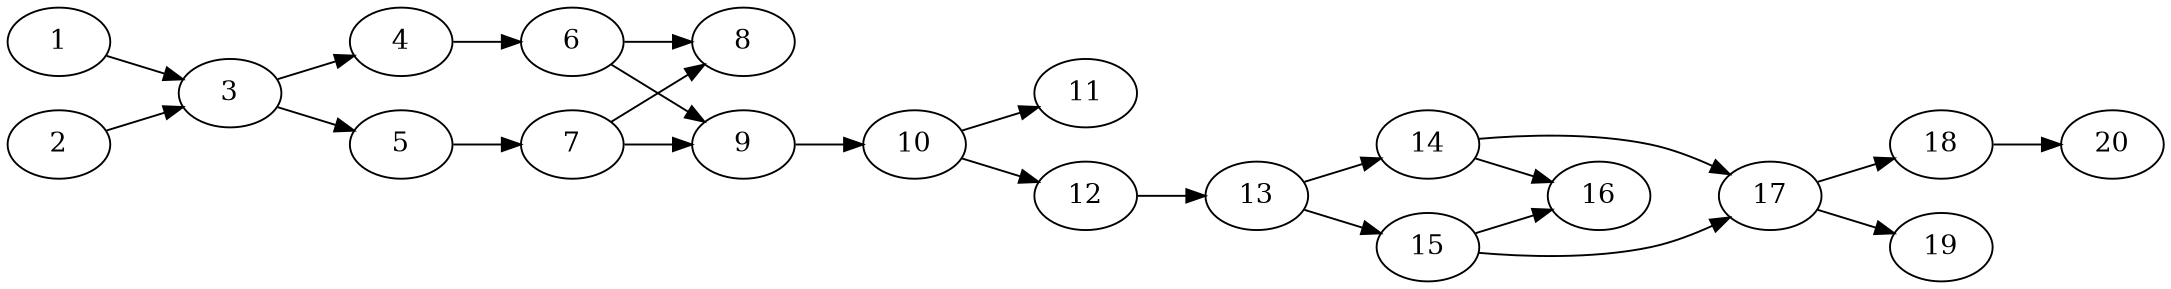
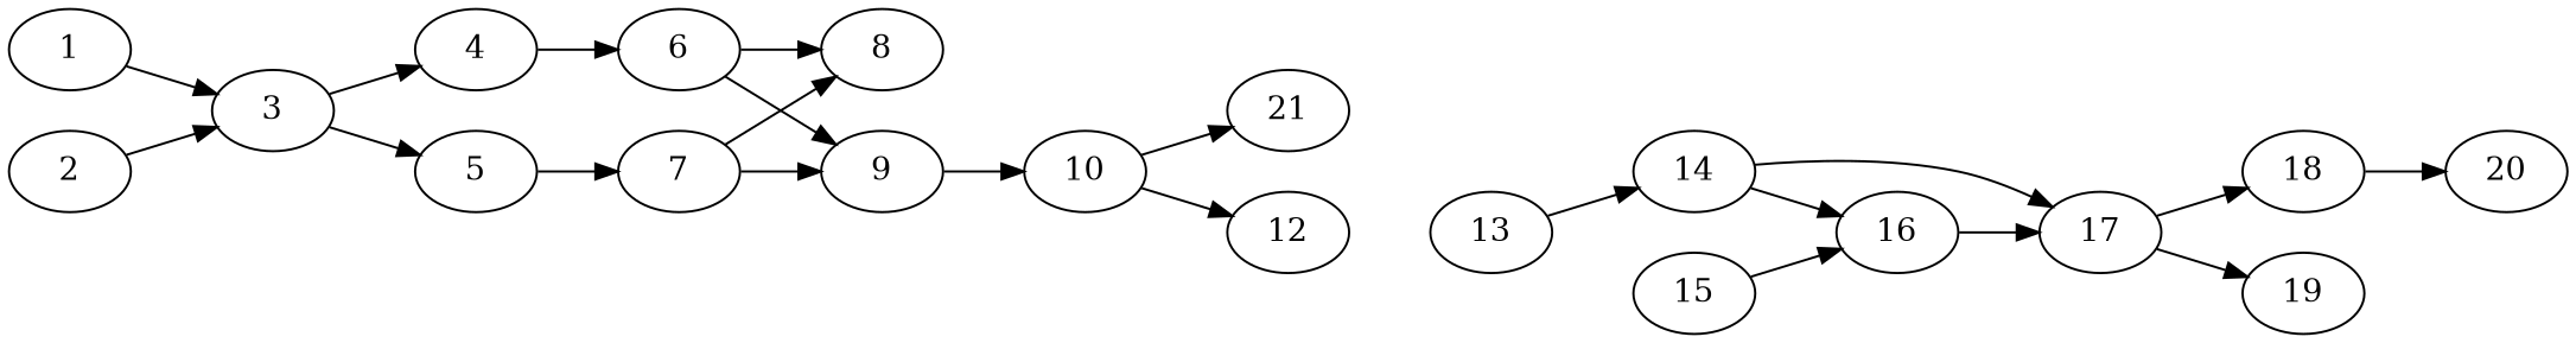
  digraph {
    rankdir=LR
    node [alpha=0.18]
    1 [alpha=0.05 expect_size=26189824]
    3 [expect_size=23690240]
    4 [alpha=0.14 expect_size=20606976]
    5 [alpha=0.00 expect_size=39563264]
    6 [alpha=0.19 expect_size=29536256]
    7 [alpha=0.07 expect_size=34370560]
    2 [alpha=0.04 expect_size=10387456]
    8 [alpha=0.00 expect_size=12530688]
    9 [alpha=0.08 expect_size=34756608]
    10 [alpha=0.02 expect_size=26068992]
-   11 [alpha=0.15 expect_size=9162752]
+   11 [alpha=0.15 expect_size=9162752 label=21]
    12 [alpha=0.13 expect_size=19943424]
    13 [alpha=0.17 expect_size=29523968]
    14 [expect_size=25851904]
    15 [expect_size=12588032]
    16 [alpha=0.10 expect_size=13727744]
    17 [alpha=0.12 expect_size=11479040]
    18 [alpha=0.12 expect_size=28537856]
    19 [alpha=0.06 expect_size=29387776]
    20 [alpha=0.19 expect_size=48485376]
    1 -> 3
    3 -> 4
    3 -> 5
    4 -> 6
    5 -> 7
    6 -> 8
    6 -> 9
    7 -> 8
    7 -> 9
    2 -> 3
    9 -> 10
    10 -> 11
    10 -> 12
-   12 -> 13
    13 -> 14
-   13 -> 15
    14 -> 16
    14 -> 17
    15 -> 16
-   15 -> 17
+   16 -> 17
    17 -> 18
    17 -> 19
    18 -> 20
  }
